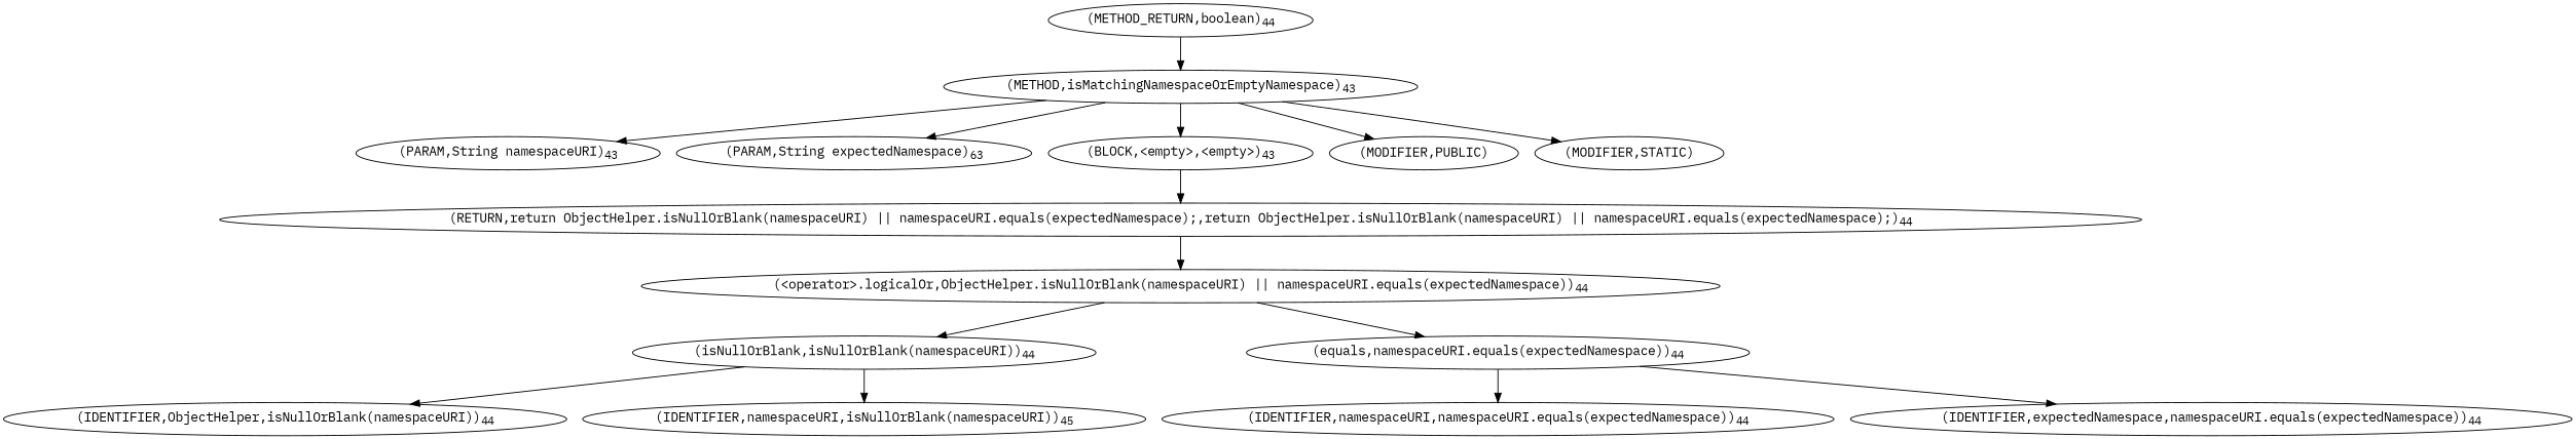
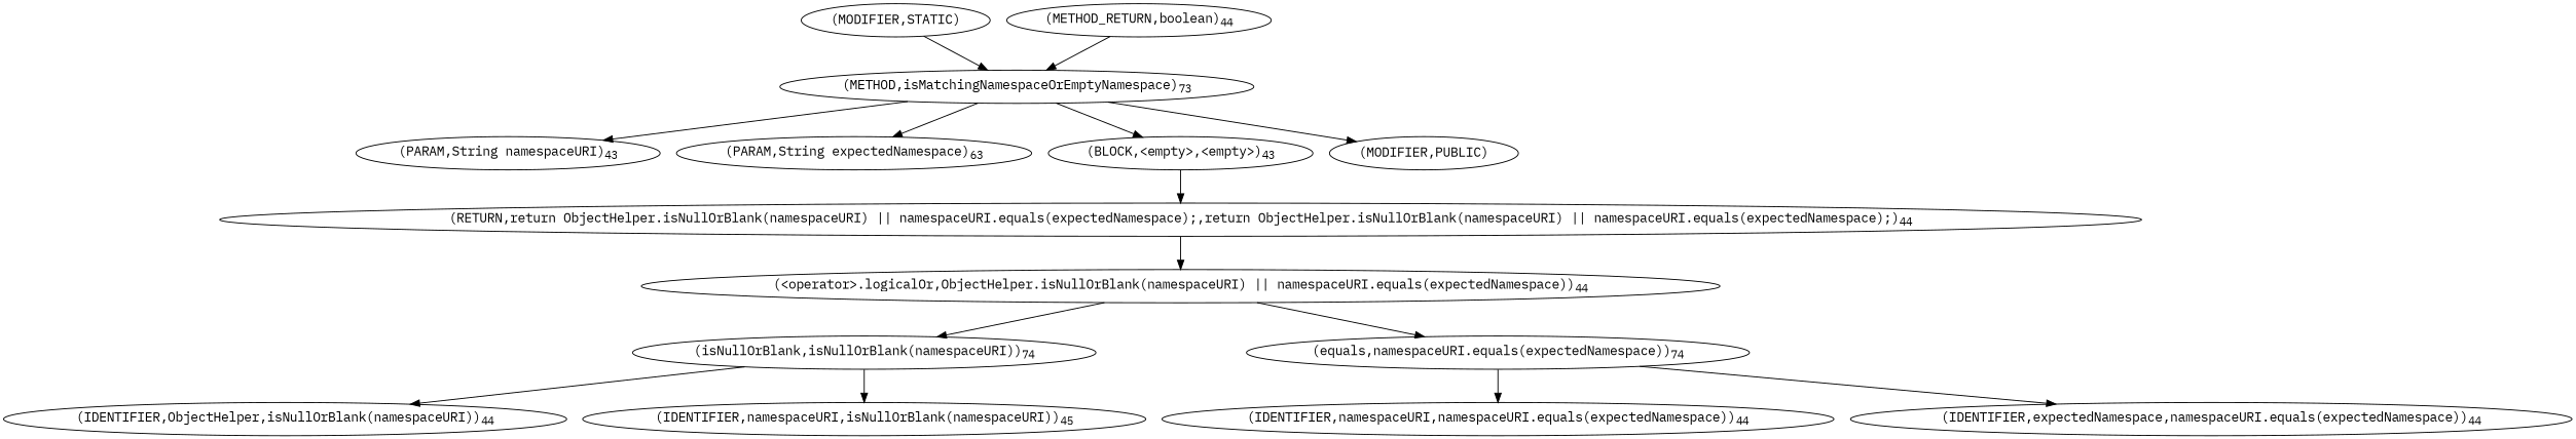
  digraph {
    fontname="IBM Plex Mono"
    node [fontname="IBM Plex Mono"]
    edge [fontname="IBM Plex Mono"]
-   n1 [label=<(METHOD,isMatchingNamespaceOrEmptyNamespace)<SUB>43</SUB>>]
+   n1 [label=<(METHOD,isMatchingNamespaceOrEmptyNamespace)<SUB>73</SUB>>]
    n2 [label=<(PARAM,String namespaceURI)<SUB>43</SUB>>]
    n3 [label=<(PARAM,String expectedNamespace)<SUB>63</SUB>>]
    n4 [label=<(BLOCK,&lt;empty&gt;,&lt;empty&gt;)<SUB>43</SUB>>]
    n5 [label=<(MODIFIER,PUBLIC)>]
    n6 [label=<(MODIFIER,STATIC)>]
    n7 [label=<(RETURN,return ObjectHelper.isNullOrBlank(namespaceURI) || namespaceURI.equals(expectedNamespace);,return ObjectHelper.isNullOrBlank(namespaceURI) || namespaceURI.equals(expectedNamespace);)<SUB>44</SUB>>]
    n8 [label=<(METHOD_RETURN,boolean)<SUB>44</SUB>>]
    n9 [label=<(&lt;operator&gt;.logicalOr,ObjectHelper.isNullOrBlank(namespaceURI) || namespaceURI.equals(expectedNamespace))<SUB>44</SUB>>]
-   n10 [label=<(isNullOrBlank,isNullOrBlank(namespaceURI))<SUB>44</SUB>>]
-   n11 [label=<(equals,namespaceURI.equals(expectedNamespace))<SUB>44</SUB>>]
+   n10 [label=<(isNullOrBlank,isNullOrBlank(namespaceURI))<SUB>74</SUB>>]
+   n11 [label=<(equals,namespaceURI.equals(expectedNamespace))<SUB>74</SUB>>]
    n12 [label=<(IDENTIFIER,ObjectHelper,isNullOrBlank(namespaceURI))<SUB>44</SUB>>]
    n13 [label=<(IDENTIFIER,namespaceURI,isNullOrBlank(namespaceURI))<SUB>45</SUB>>]
    n14 [label=<(IDENTIFIER,namespaceURI,namespaceURI.equals(expectedNamespace))<SUB>44</SUB>>]
    n15 [label=<(IDENTIFIER,expectedNamespace,namespaceURI.equals(expectedNamespace))<SUB>44</SUB>>]
    n1 -> n2
    n1 -> n3
    n1 -> n4
    n1 -> n5
-   n1 -> n6
+   n6 -> n1
    n4 -> n7
    n7 -> n9
    n8 -> n1
    n9 -> n10
    n9 -> n11
    n10 -> n12
    n10 -> n13
    n11 -> n14
    n11 -> n15
  }
